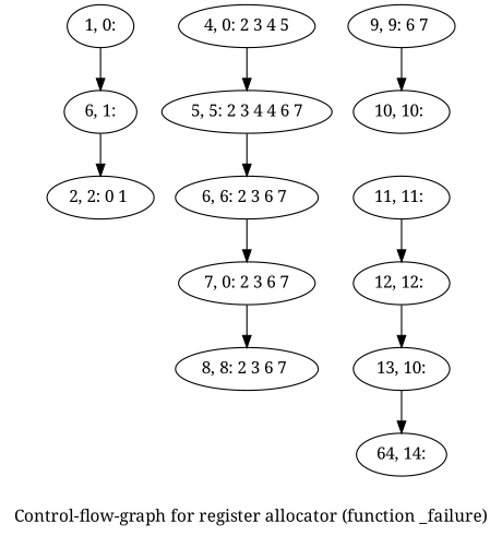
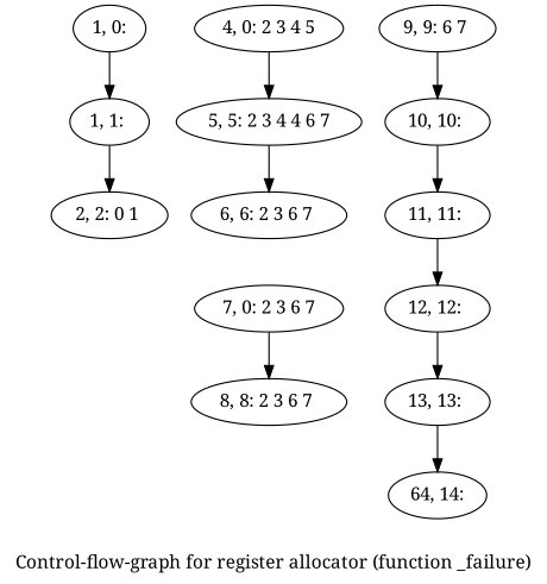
  digraph {
    fontname="Noto Serif"
    label="Control-flow-graph for register allocator (function _failure)"
    node [fontname="Noto Serif"]
    edge [fontname="Noto Serif"]
    n1 [label="1, 0:"]
-   n2 [label="6, 1:"]
+   n2 [label="1, 1: "]
    n3 [label="2, 2: 0 1 "]
    n4 [label="4, 0: 2 3 4 5"]
    n5 [label="5, 5: 2 3 4 4 6 7"]
    n6 [label="6, 6: 2 3 6 7 "]
    n7 [label="7, 0: 2 3 6 7"]
    n8 [label="8, 8: 2 3 6 7 "]
    n9 [label="9, 9: 6 7 "]
    n10 [label="10, 10: "]
    n11 [label="11, 11: "]
    n12 [label="12, 12: "]
-   n13 [label="13, 10:"]
+   n13 [label="13, 13: "]
    n14 [label="64, 14:"]
    n1 -> n2
    n2 -> n3
    n4 -> n5
    n5 -> n6
-   n6 -> n7
    n7 -> n8
    n9 -> n10
+   n10 -> n11
    n11 -> n12
    n12 -> n13
    n13 -> n14
  }
